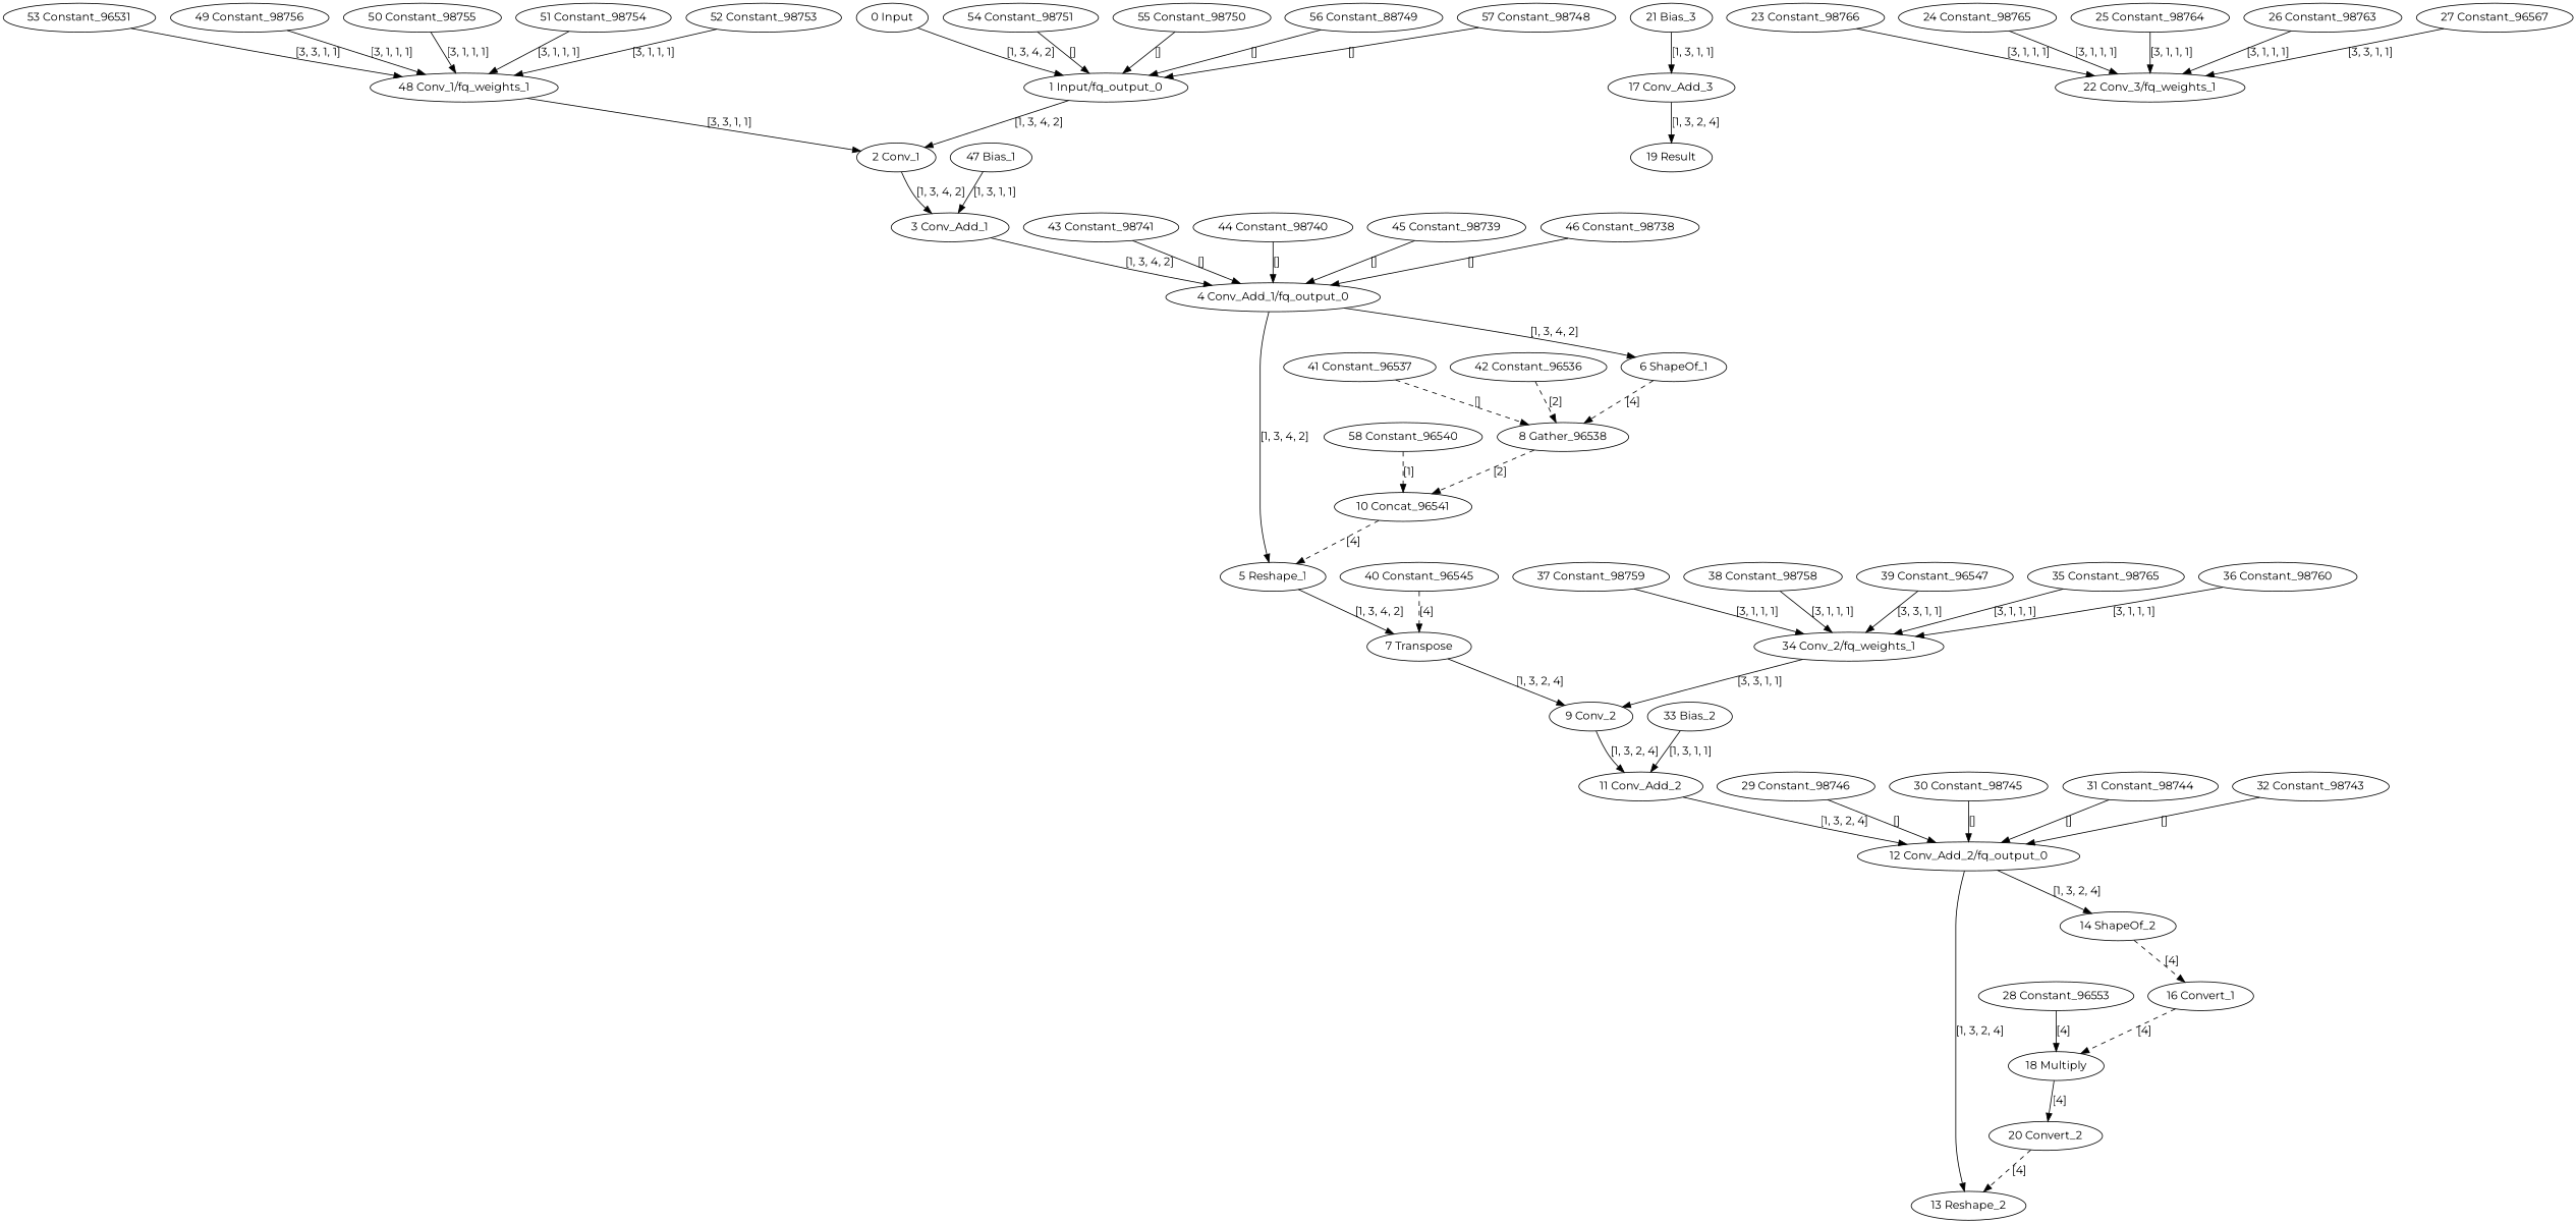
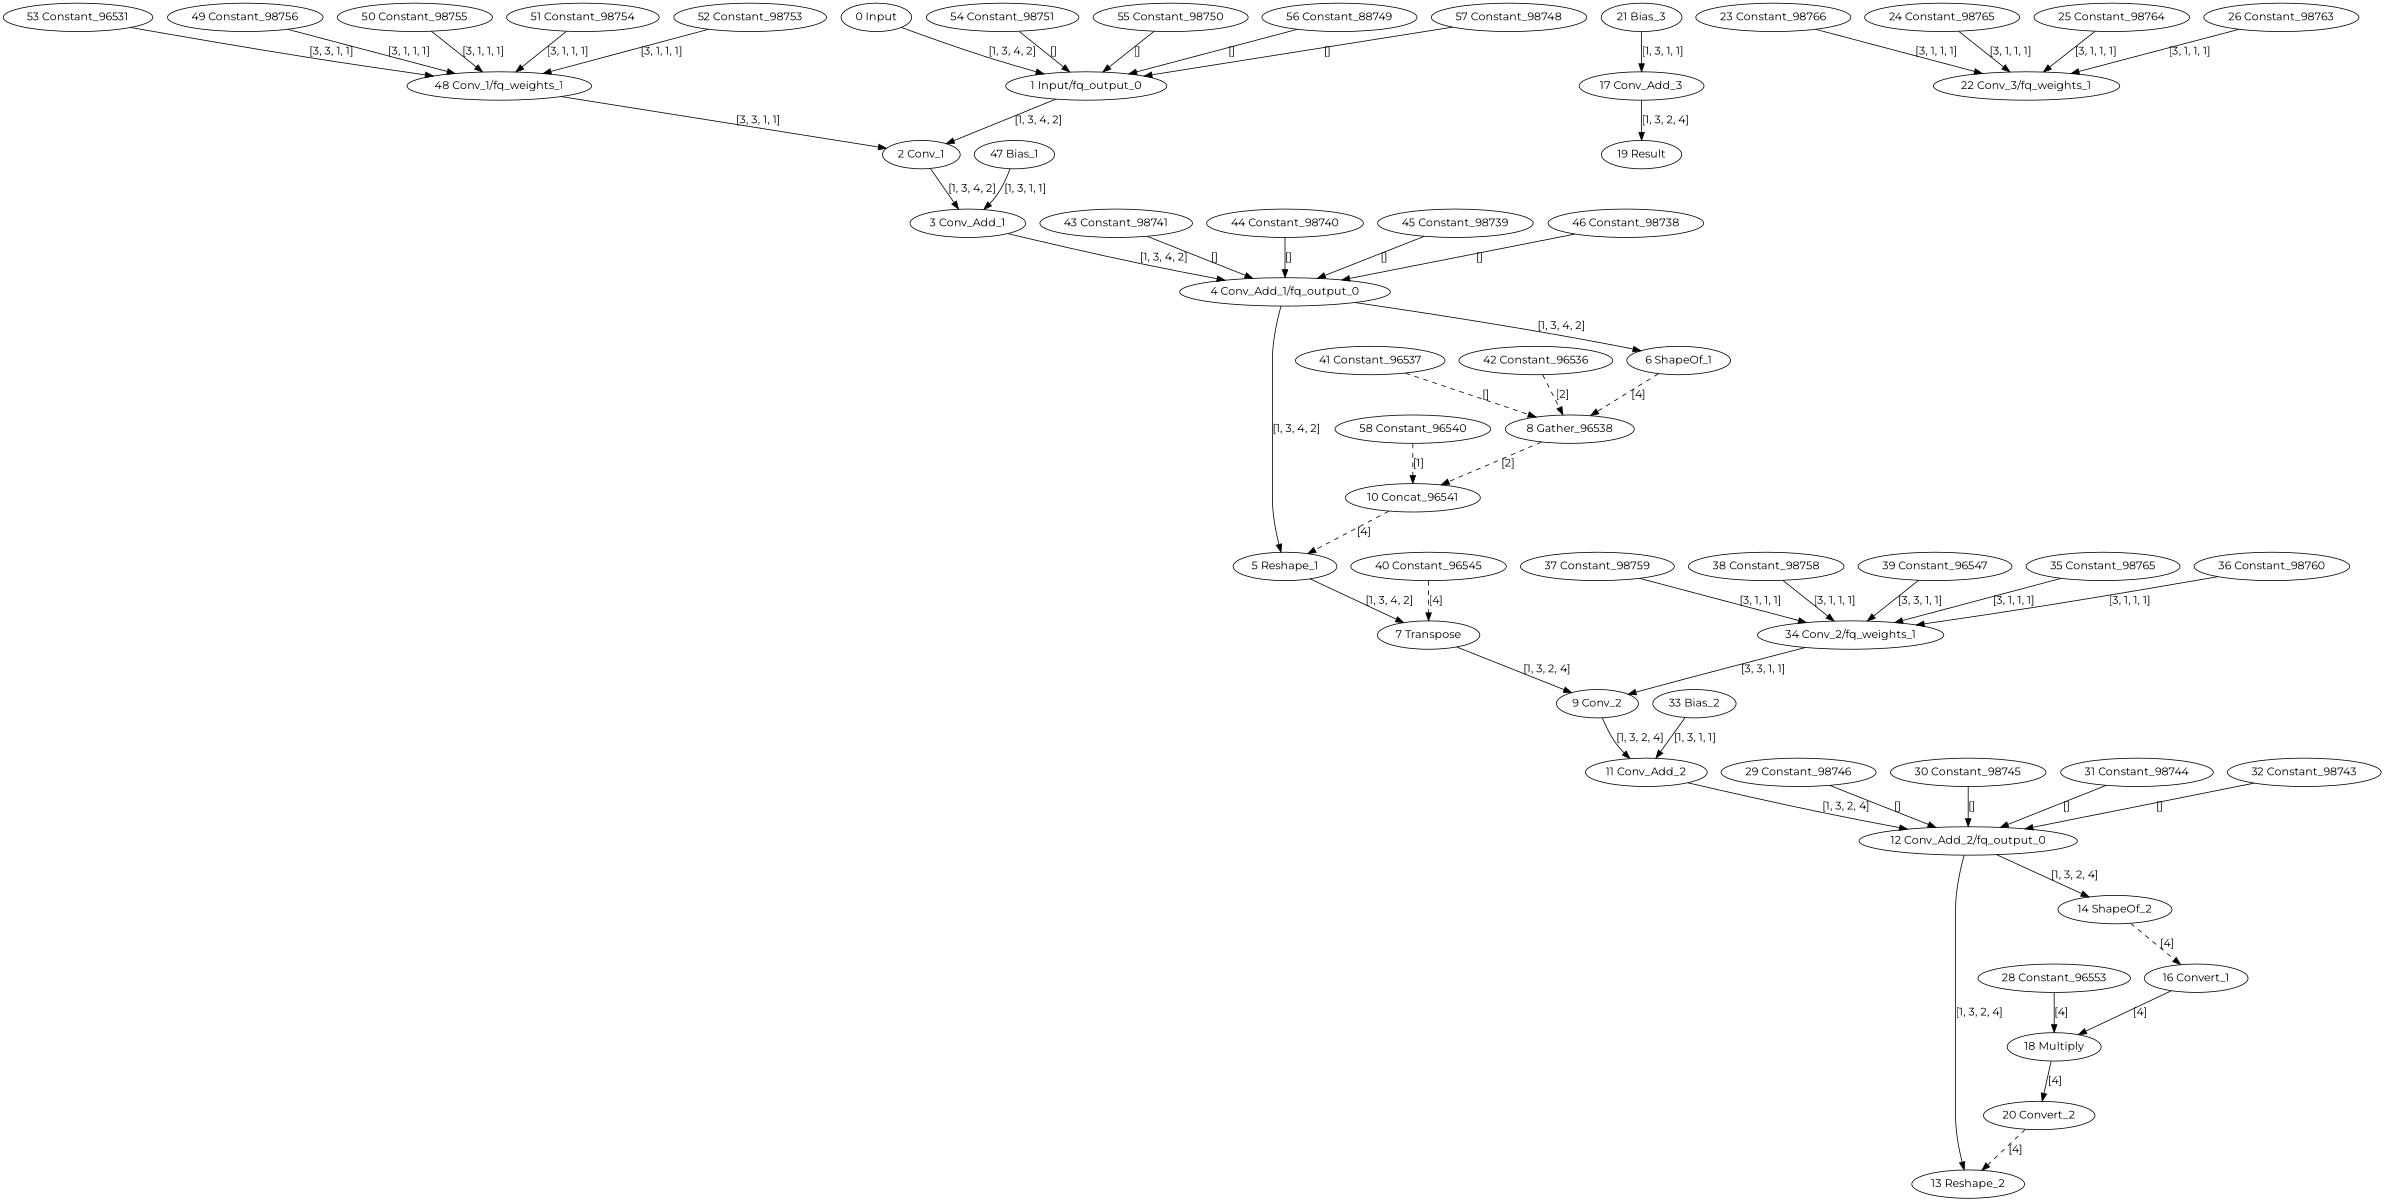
  strict digraph {
    fontname=Montserrat
    node [fontname=Montserrat type=Constant]
    edge [fontname=Montserrat style=solid]
    "0 Input" [type=Parameter]
    "1 Input/fq_output_0" [type=FakeQuantize]
    "2 Conv_1" [type=Convolution]
    "3 Conv_Add_1" [type=Add]
    "4 Conv_Add_1/fq_output_0" [type=FakeQuantize]
    "5 Reshape_1" [type=Reshape]
    "6 ShapeOf_1" [type=ShapeOf]
    "7 Transpose" [type=Transpose]
    "8 Gather_96538" [type=Gather]
    "9 Conv_2" [type=Convolution]
    "10 Concat_96541" [type=Concat]
    "11 Conv_Add_2" [type=Add]
    "12 Conv_Add_2/fq_output_0" [type=FakeQuantize]
    "13 Reshape_2" [type=Reshape]
    "14 ShapeOf_2" [type=ShapeOf]
    "16 Convert_1" [type=Convert]
    "18 Multiply" [type=Multiply]
    "17 Conv_Add_3" [type=Add]
    "19 Result" [type=Result]
    "20 Convert_2" [type=Convert]
    "21 Bias_3"
    "22 Conv_3/fq_weights_1" [type=FakeQuantize]
    "23 Constant_98766"
    "24 Constant_98765"
    "25 Constant_98764"
    "26 Constant_98763"
-   "27 Constant_96567"
    "28 Constant_96553"
    "29 Constant_98746"
    "30 Constant_98745"
    "31 Constant_98744"
    "32 Constant_98743"
    "33 Bias_2"
    "34 Conv_2/fq_weights_1" [type=FakeQuantize]
    n35 [label="35 Constant_98765"]
    "36 Constant_98760"
    "37 Constant_98759"
    "38 Constant_98758"
    "39 Constant_96547"
    "40 Constant_96545"
    "41 Constant_96537"
    "42 Constant_96536"
    "43 Constant_98741"
    "44 Constant_98740"
    "45 Constant_98739"
    "46 Constant_98738"
    "47 Bias_1"
    "48 Conv_1/fq_weights_1" [type=FakeQuantize]
    "49 Constant_98756"
    "50 Constant_98755"
    "51 Constant_98754"
    "52 Constant_98753"
    "53 Constant_96531"
    "54 Constant_98751"
    "55 Constant_98750"
    n56 [label="56 Constant_88749"]
    "57 Constant_98748"
    "58 Constant_96540"
    "0 Input" -> "1 Input/fq_output_0" [label="[1, 3, 4, 2]"]
    "1 Input/fq_output_0" -> "2 Conv_1" [label="[1, 3, 4, 2]"]
    "2 Conv_1" -> "3 Conv_Add_1" [label="[1, 3, 4, 2]"]
    "3 Conv_Add_1" -> "4 Conv_Add_1/fq_output_0" [label="[1, 3, 4, 2]"]
    "4 Conv_Add_1/fq_output_0" -> "5 Reshape_1" [label="[1, 3, 4, 2]"]
    "4 Conv_Add_1/fq_output_0" -> "6 ShapeOf_1" [label="[1, 3, 4, 2]"]
    "5 Reshape_1" -> "7 Transpose" [label="[1, 3, 4, 2]"]
    "6 ShapeOf_1" -> "8 Gather_96538" [label="[4]" style=dashed]
    "7 Transpose" -> "9 Conv_2" [label="[1, 3, 2, 4]"]
    "8 Gather_96538" -> "10 Concat_96541" [label="[2]" style=dashed]
    "9 Conv_2" -> "11 Conv_Add_2" [label="[1, 3, 2, 4]"]
    "10 Concat_96541" -> "5 Reshape_1" [label="[4]" style=dashed]
    "11 Conv_Add_2" -> "12 Conv_Add_2/fq_output_0" [label="[1, 3, 2, 4]"]
    "12 Conv_Add_2/fq_output_0" -> "13 Reshape_2" [label="[1, 3, 2, 4]"]
    "12 Conv_Add_2/fq_output_0" -> "14 ShapeOf_2" [label="[1, 3, 2, 4]"]
    "14 ShapeOf_2" -> "16 Convert_1" [label="[4]" style=dashed]
-   "16 Convert_1" -> "18 Multiply" [label="[4]" style=dashed]
+   "16 Convert_1" -> "18 Multiply" [label="[4]"]
    "18 Multiply" -> "20 Convert_2" [label="[4]"]
    "17 Conv_Add_3" -> "19 Result" [label="[1, 3, 2, 4]"]
    "20 Convert_2" -> "13 Reshape_2" [label="[4]" style=dashed]
    "21 Bias_3" -> "17 Conv_Add_3" [label="[1, 3, 1, 1]"]
    "23 Constant_98766" -> "22 Conv_3/fq_weights_1" [label="[3, 1, 1, 1]"]
    "24 Constant_98765" -> "22 Conv_3/fq_weights_1" [label="[3, 1, 1, 1]"]
    "25 Constant_98764" -> "22 Conv_3/fq_weights_1" [label="[3, 1, 1, 1]"]
    "26 Constant_98763" -> "22 Conv_3/fq_weights_1" [label="[3, 1, 1, 1]"]
-   "27 Constant_96567" -> "22 Conv_3/fq_weights_1" [label="[3, 3, 1, 1]"]
    "28 Constant_96553" -> "18 Multiply" [label="[4]"]
    "29 Constant_98746" -> "12 Conv_Add_2/fq_output_0" [label="[]"]
    "30 Constant_98745" -> "12 Conv_Add_2/fq_output_0" [label="[]"]
    "31 Constant_98744" -> "12 Conv_Add_2/fq_output_0" [label="[]"]
    "32 Constant_98743" -> "12 Conv_Add_2/fq_output_0" [label="[]"]
    "33 Bias_2" -> "11 Conv_Add_2" [label="[1, 3, 1, 1]"]
    "34 Conv_2/fq_weights_1" -> "9 Conv_2" [label="[3, 3, 1, 1]"]
    n35 -> "34 Conv_2/fq_weights_1" [label="[3, 1, 1, 1]"]
    "36 Constant_98760" -> "34 Conv_2/fq_weights_1" [label="[3, 1, 1, 1]"]
    "37 Constant_98759" -> "34 Conv_2/fq_weights_1" [label="[3, 1, 1, 1]"]
    "38 Constant_98758" -> "34 Conv_2/fq_weights_1" [label="[3, 1, 1, 1]"]
    "39 Constant_96547" -> "34 Conv_2/fq_weights_1" [label="[3, 3, 1, 1]"]
    "40 Constant_96545" -> "7 Transpose" [label="[4]" style=dashed]
    "41 Constant_96537" -> "8 Gather_96538" [label="[]" style=dashed]
    "42 Constant_96536" -> "8 Gather_96538" [label="[2]" style=dashed]
    "43 Constant_98741" -> "4 Conv_Add_1/fq_output_0" [label="[]"]
    "44 Constant_98740" -> "4 Conv_Add_1/fq_output_0" [label="[]"]
    "45 Constant_98739" -> "4 Conv_Add_1/fq_output_0" [label="[]"]
    "46 Constant_98738" -> "4 Conv_Add_1/fq_output_0" [label="[]"]
    "47 Bias_1" -> "3 Conv_Add_1" [label="[1, 3, 1, 1]"]
    "48 Conv_1/fq_weights_1" -> "2 Conv_1" [label="[3, 3, 1, 1]"]
    "49 Constant_98756" -> "48 Conv_1/fq_weights_1" [label="[3, 1, 1, 1]"]
    "50 Constant_98755" -> "48 Conv_1/fq_weights_1" [label="[3, 1, 1, 1]"]
    "51 Constant_98754" -> "48 Conv_1/fq_weights_1" [label="[3, 1, 1, 1]"]
    "52 Constant_98753" -> "48 Conv_1/fq_weights_1" [label="[3, 1, 1, 1]"]
    "53 Constant_96531" -> "48 Conv_1/fq_weights_1" [label="[3, 3, 1, 1]"]
    "54 Constant_98751" -> "1 Input/fq_output_0" [label="[]"]
    "55 Constant_98750" -> "1 Input/fq_output_0" [label="[]"]
    n56 -> "1 Input/fq_output_0" [label="[]"]
    "57 Constant_98748" -> "1 Input/fq_output_0" [label="[]"]
    "58 Constant_96540" -> "10 Concat_96541" [label="[1]" style=dashed]
  }
